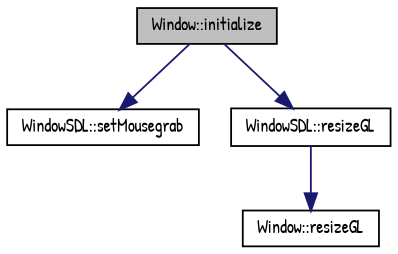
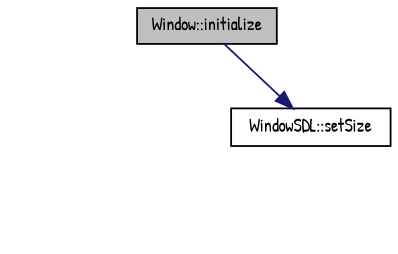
  digraph {
    fontname="Patrick Hand"
    rankdir=TB
    node [color=black fillcolor=white fontname="Patrick Hand" fontsize=10 shape=record style=filled]
    edge [color=midnightblue fontname="Patrick Hand" fontsize=10 labelfontname=Helvetica labelfontsize=10 style=solid]
    n1 [fillcolor=grey75 fontcolor=black height=0.2 label="Window::initialize" width=0.4]
-   n2 [height=0.2 label="WindowSDL::setMousegrab" width=0.4]
-   n3 [height=0.2 label="WindowSDL::resizeGL" width=0.4]
-   n4 [height=0.2 label="Window::resizeGL" width=0.4]
-   n1 -> n2
+   n3 [height=0.2 label="WindowSDL::setSize" width=0.4]
    n1 -> n3
-   n3 -> n4
  }
